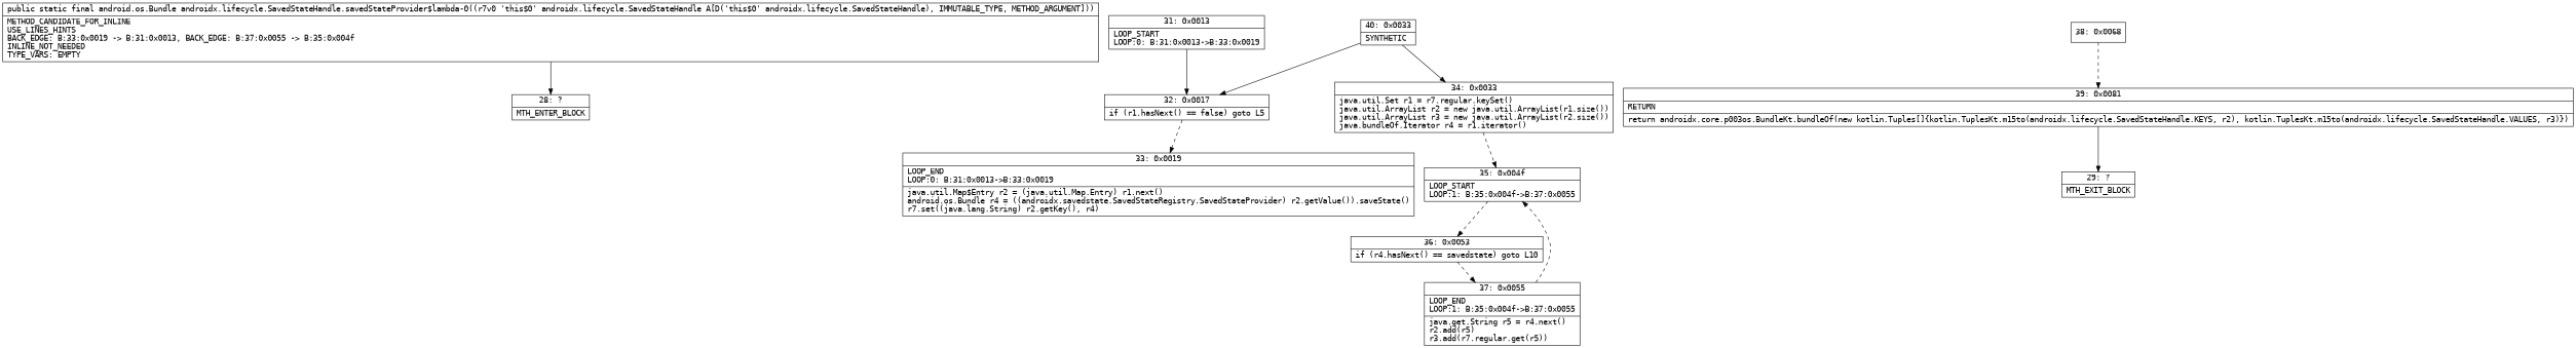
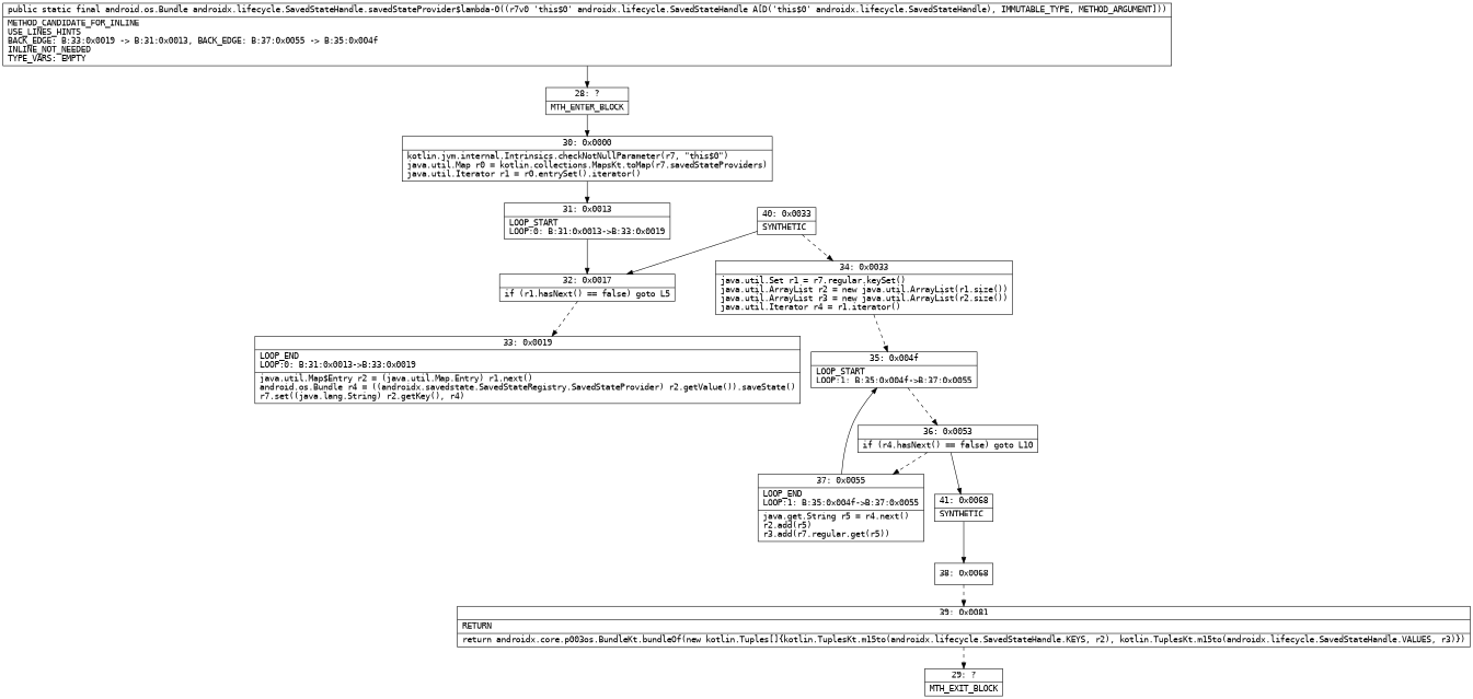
  digraph {
    fontname="DejaVu Sans Mono"
    node [fontname="DejaVu Sans Mono" shape=record]
    edge [fontname="DejaVu Sans Mono"]
    n1 [label="{28\:\ ?|MTH_ENTER_BLOCK\l}"]
+   n2 [label="{30\:\ 0x0000|kotlin.jvm.internal.Intrinsics.checkNotNullParameter(r7, \"this$0\")\ljava.util.Map r0 = kotlin.collections.MapsKt.toMap(r7.savedStateProviders)\ljava.util.Iterator r1 = r0.entrySet().iterator()\l}"]
    n3 [label="{31\:\ 0x0013|LOOP_START\lLOOP:0: B:31:0x0013\-\>B:33:0x0019\l}"]
    n4 [label="{32\:\ 0x0017|if (r1.hasNext() == false) goto L5\l}"]
    n5 [label="{33\:\ 0x0019|LOOP_END\lLOOP:0: B:31:0x0013\-\>B:33:0x0019\l|java.util.Map$Entry r2 = (java.util.Map.Entry) r1.next()\landroid.os.Bundle r4 = ((androidx.savedstate.SavedStateRegistry.SavedStateProvider) r2.getValue()).saveState()\lr7.set((java.lang.String) r2.getKey(), r4)\l}"]
    n6 [label="{40\:\ 0x0033|SYNTHETIC\l}"]
-   n7 [label="{34\:\ 0x0033|java.util.Set r1 = r7.regular.keySet()\ljava.util.ArrayList r2 = new java.util.ArrayList(r1.size())\ljava.util.ArrayList r3 = new java.util.ArrayList(r2.size())\ljava.bundleOf.Iterator r4 = r1.iterator()\l}"]
+   n7 [label="{34\:\ 0x0033|java.util.Set r1 = r7.regular.keySet()\ljava.util.ArrayList r2 = new java.util.ArrayList(r1.size())\ljava.util.ArrayList r3 = new java.util.ArrayList(r2.size())\ljava.util.Iterator r4 = r1.iterator()\l}"]
    n8 [label="{35\:\ 0x004f|LOOP_START\lLOOP:1: B:35:0x004f\-\>B:37:0x0055\l}"]
-   n9 [label="{36\:\ 0x0053|if (r4.hasNext() == savedstate) goto L10\l}"]
+   n9 [label="{36\:\ 0x0053|if (r4.hasNext() == false) goto L10\l}"]
    n10 [label="{37\:\ 0x0055|LOOP_END\lLOOP:1: B:35:0x004f\-\>B:37:0x0055\l|java.get.String r5 = r4.next()\lr2.add(r5)\lr3.add(r7.regular.get(r5))\l}"]
+   n11 [label="{41\:\ 0x0068|SYNTHETIC\l}"]
    n12 [label="{38\:\ 0x0068}"]
    n13 [label="{39\:\ 0x0081|RETURN\l|return androidx.core.p003os.BundleKt.bundleOf(new kotlin.Tuples[]\{kotlin.TuplesKt.m15to(androidx.lifecycle.SavedStateHandle.KEYS, r2), kotlin.TuplesKt.m15to(androidx.lifecycle.SavedStateHandle.VALUES, r3)\})\l}"]
    n14 [label="{29\:\ ?|MTH_EXIT_BLOCK\l}"]
    n15 [label="{public static final android.os.Bundle androidx.lifecycle.SavedStateHandle.savedStateProvider$lambda\-0((r7v0 'this$0' androidx.lifecycle.SavedStateHandle A[D('this$0' androidx.lifecycle.SavedStateHandle), IMMUTABLE_TYPE, METHOD_ARGUMENT]))  | METHOD_CANDIDATE_FOR_INLINE\lUSE_LINES_HINTS\lBACK_EDGE: B:33:0x0019 \-\> B:31:0x0013, BACK_EDGE: B:37:0x0055 \-\> B:35:0x004f\lINLINE_NOT_NEEDED\lTYPE_VARS: EMPTY\l}"]
+   n1 -> n2
+   n2 -> n3
    n3 -> n4
    n4 -> n5 [style=dashed]
    n6 -> n4
-   n6 -> n7
+   n6 -> n7 [style=dashed]
    n7 -> n8 [style=dashed]
    n8 -> n9 [style=dashed]
    n9 -> n10 [style=dashed]
-   n10 -> n8 [style=dashed]
+   n9 -> n11
+   n10 -> n8
+   n11 -> n12
    n12 -> n13 [style=dashed]
-   n13 -> n14
+   n13 -> n14 [style=dashed]
    n15 -> n1
  }
